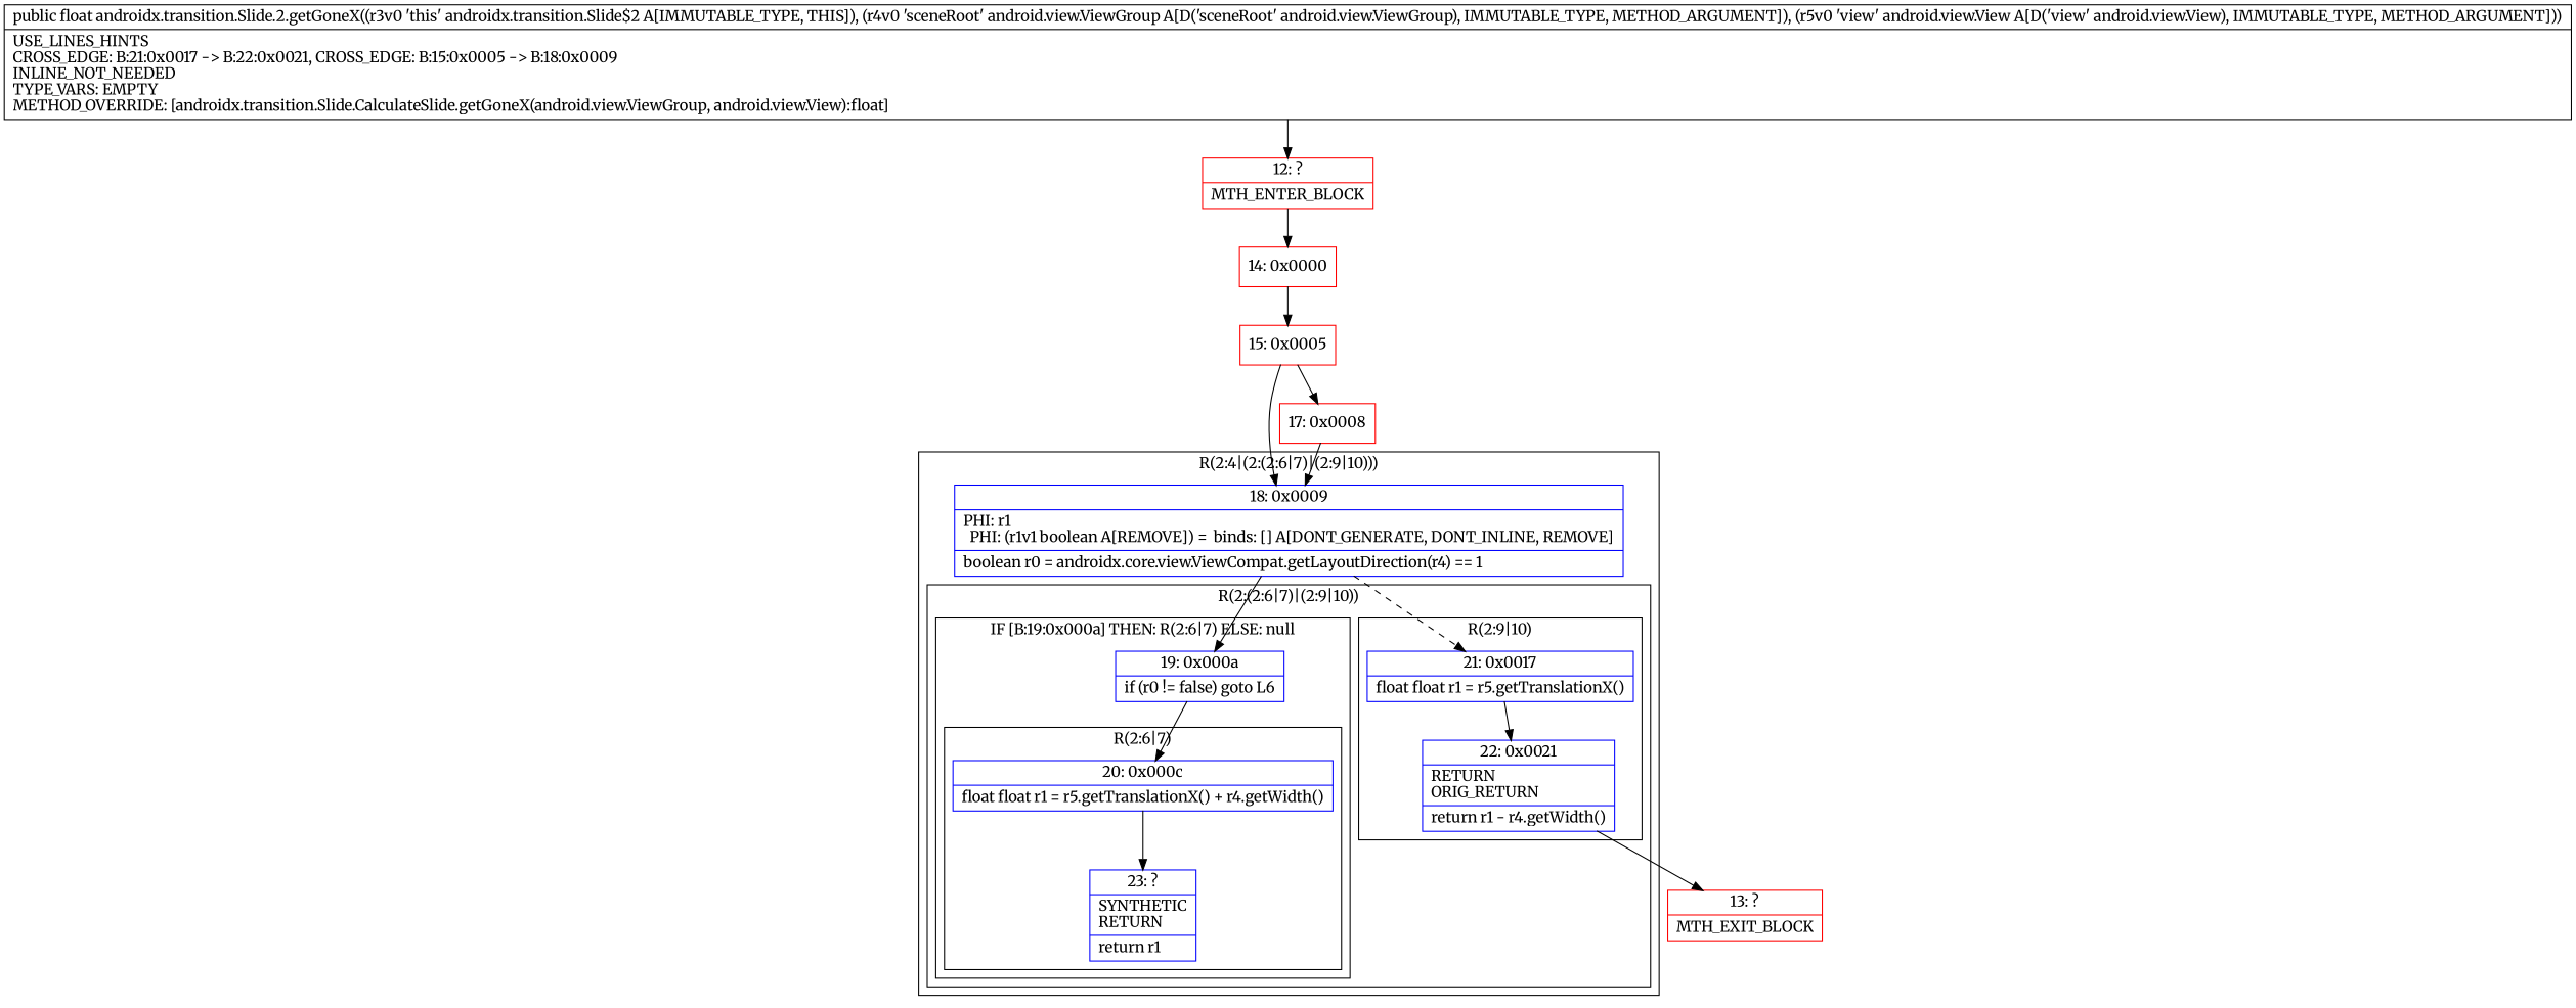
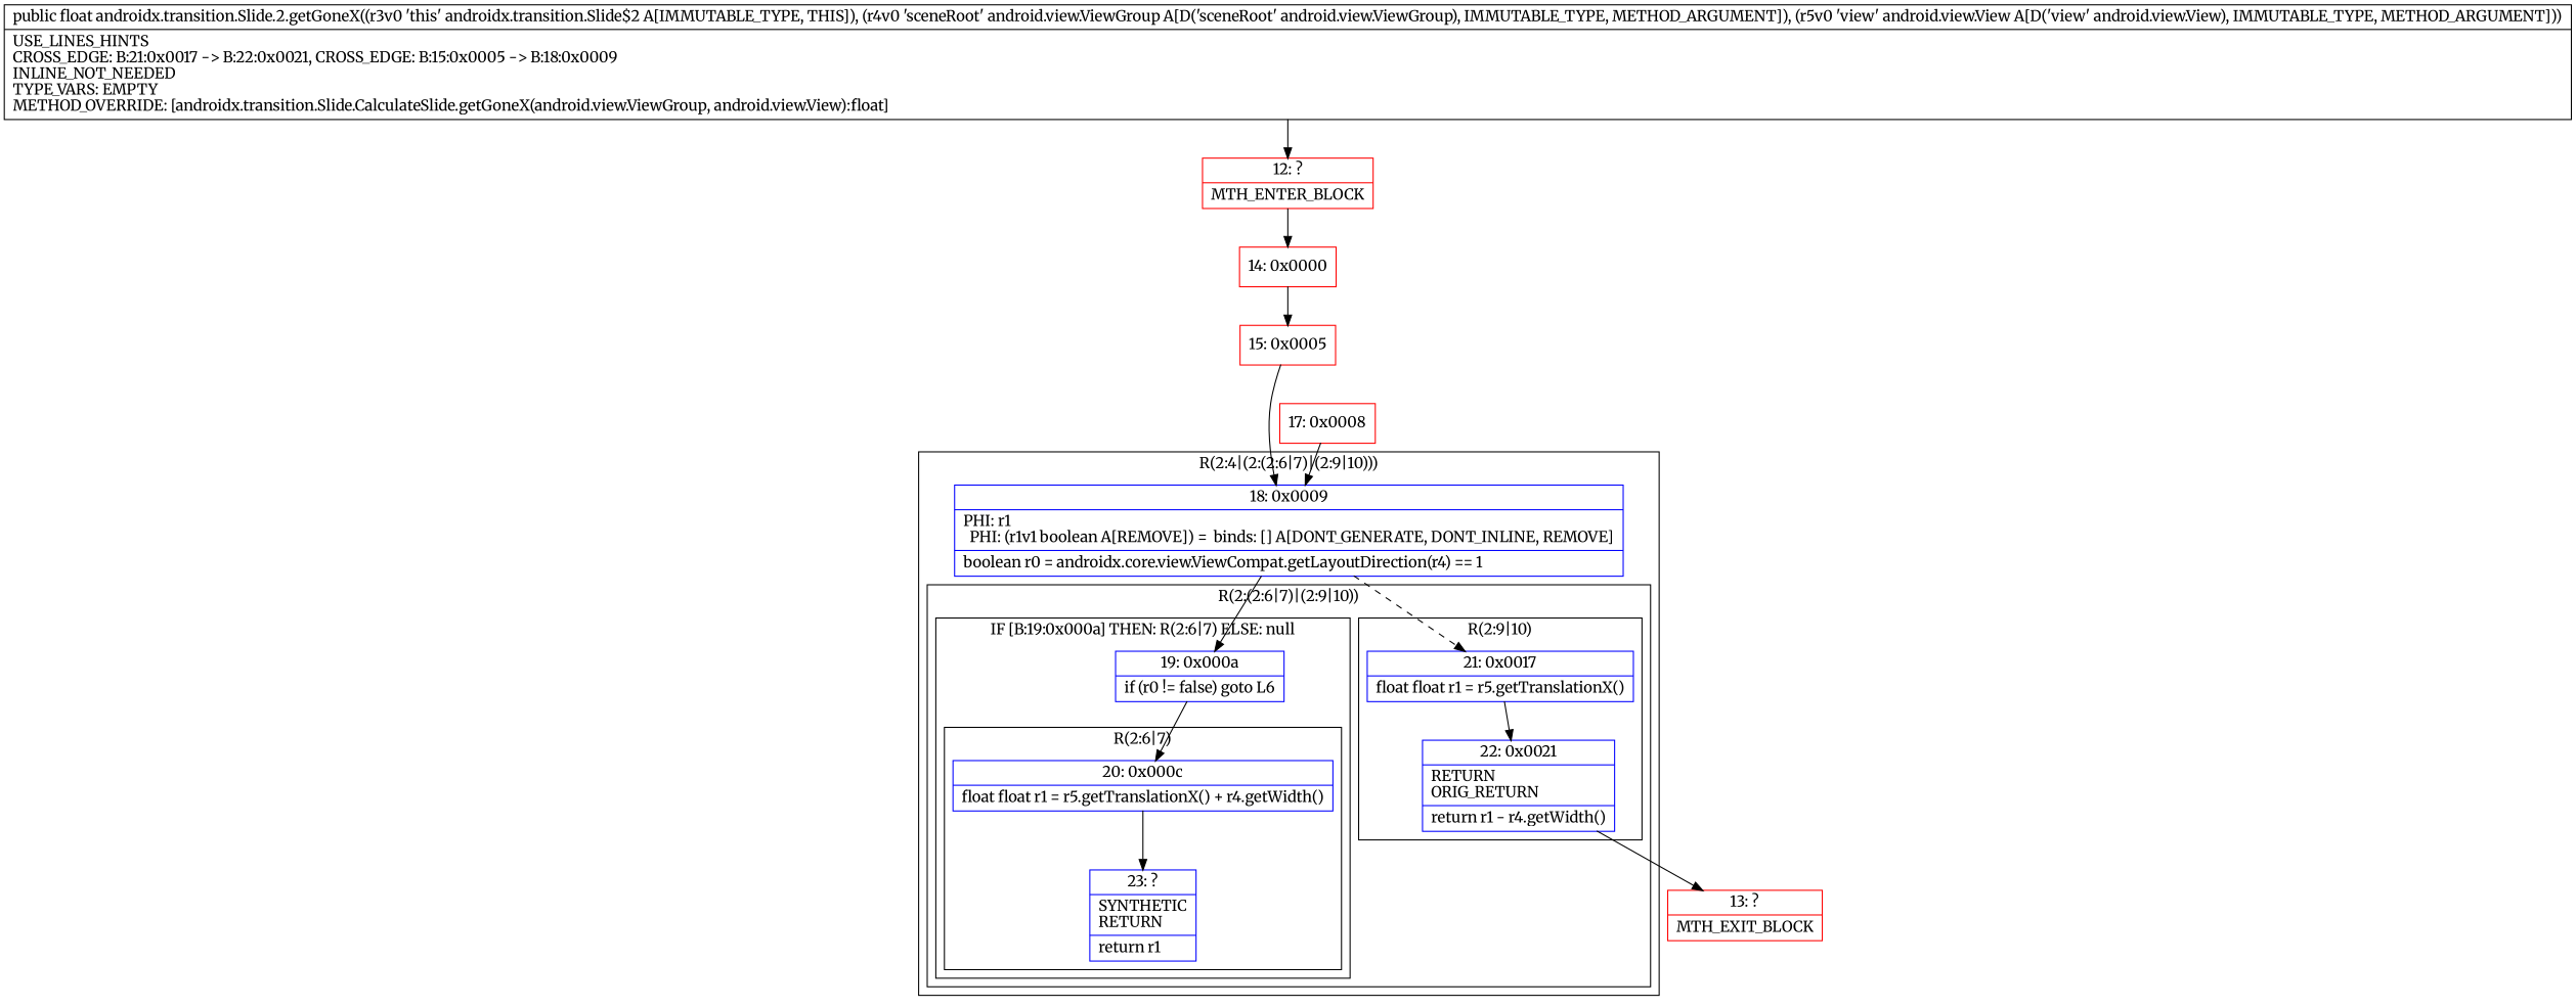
  digraph {
    fontname=Merriweather
    node [color=blue fontname=Merriweather shape=record]
    edge [fontname=Merriweather]
    n1 [label="{20\:\ 0x000c|float float r1 = r5.getTranslationX() + r4.getWidth()\l}"]
    n2 [label="{23\:\ ?|SYNTHETIC\lRETURN\l|return r1\l}"]
    n3 [label="{19\:\ 0x000a|if (r0 != false) goto L6\l}"]
    n4 [label="{21\:\ 0x0017|float float r1 = r5.getTranslationX()\l}"]
    n5 [label="{22\:\ 0x0021|RETURN\lORIG_RETURN\l|return r1 \- r4.getWidth()\l}"]
    n6 [label="{18\:\ 0x0009|PHI: r1 \l  PHI: (r1v1 boolean A[REMOVE]) =  binds: [] A[DONT_GENERATE, DONT_INLINE, REMOVE]\l|boolean r0 = androidx.core.view.ViewCompat.getLayoutDirection(r4) == 1\l}"]
    n7 [color=red label="{13\:\ ?|MTH_EXIT_BLOCK\l}"]
    n8 [color=red label="{12\:\ ?|MTH_ENTER_BLOCK\l}"]
    n9 [color=red label="{14\:\ 0x0000}"]
    n10 [color=red label="{15\:\ 0x0005}"]
    n11 [color=red label="{17\:\ 0x0008}"]
    n12 [label="{public float androidx.transition.Slide.2.getGoneX((r3v0 'this' androidx.transition.Slide$2 A[IMMUTABLE_TYPE, THIS]), (r4v0 'sceneRoot' android.view.ViewGroup A[D('sceneRoot' android.view.ViewGroup), IMMUTABLE_TYPE, METHOD_ARGUMENT]), (r5v0 'view' android.view.View A[D('view' android.view.View), IMMUTABLE_TYPE, METHOD_ARGUMENT]))  | USE_LINES_HINTS\lCROSS_EDGE: B:21:0x0017 \-\> B:22:0x0021, CROSS_EDGE: B:15:0x0005 \-\> B:18:0x0009\lINLINE_NOT_NEEDED\lTYPE_VARS: EMPTY\lMETHOD_OVERRIDE: [androidx.transition.Slide.CalculateSlide.getGoneX(android.view.ViewGroup, android.view.View):float]\l}" color=""]
    subgraph cluster_1 {
      label="R(2:4|(2:(2:6|7)|(2:9|10)))"
      n6
      subgraph cluster_2 {
        label="R(2:(2:6|7)|(2:9|10))"
        subgraph cluster_3 {
          label="IF [B:19:0x000a] THEN: R(2:6|7) ELSE: null"
          n3
          subgraph cluster_4 {
            label="R(2:6|7)"
            n1
            n2
          }
        }
        subgraph cluster_5 {
          label="R(2:9|10)"
          n4
          n5
        }
      }
    }
    n1 -> n2
    n3 -> n1
    n4 -> n5
    n5 -> n7
    n6 -> n3
    n6 -> n4 [style=dashed]
    n8 -> n9
    n9 -> n10
    n10 -> n6
-   n10 -> n11
    n11 -> n6
    n12 -> n8
  }
